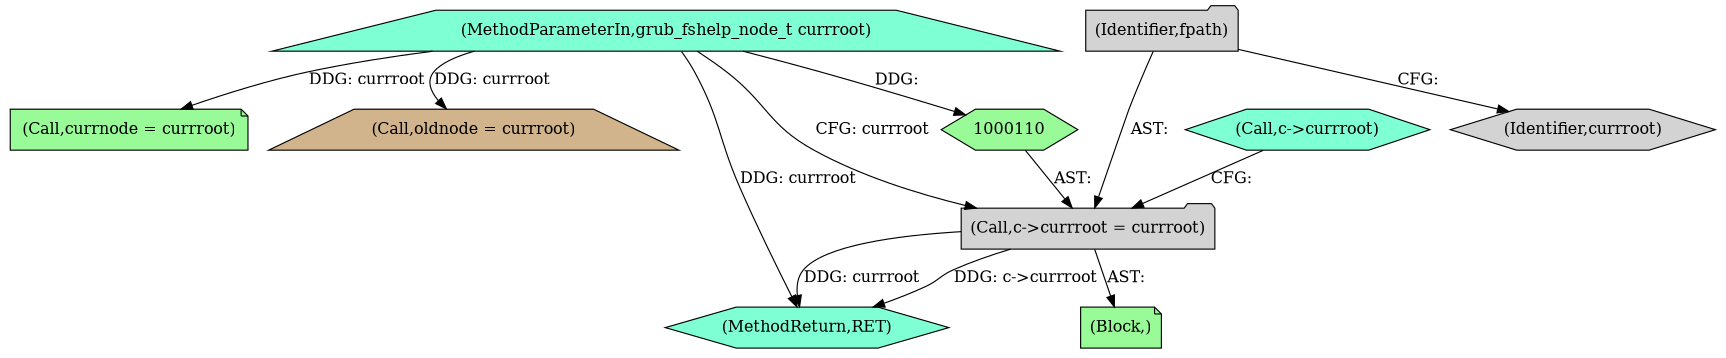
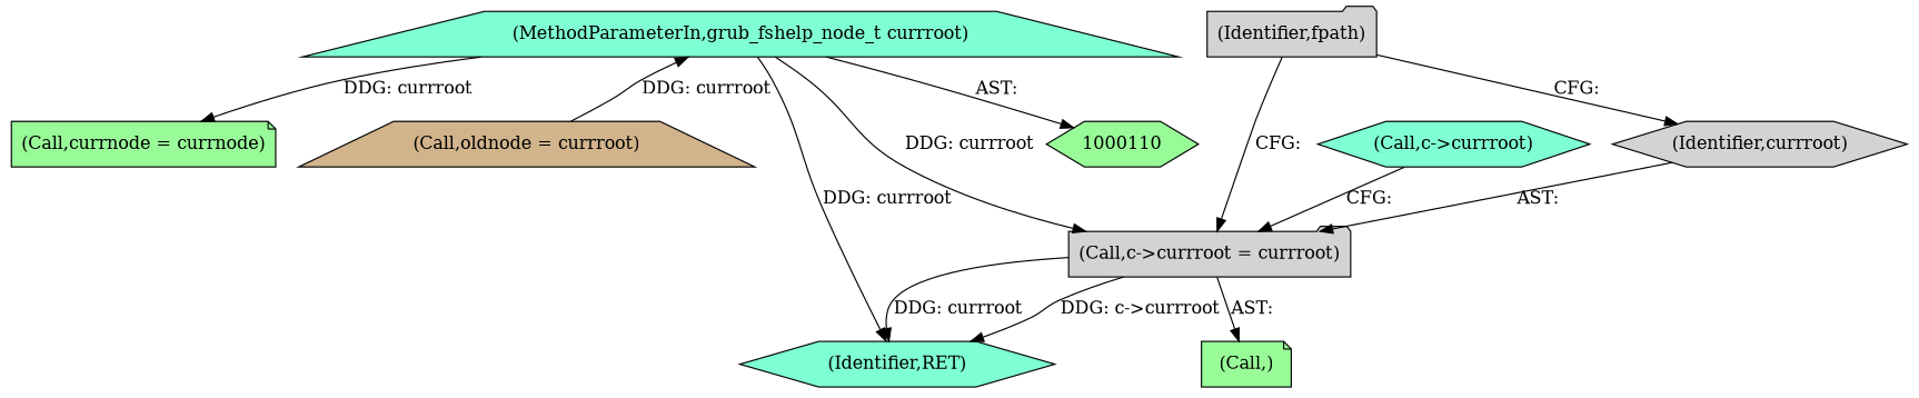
  digraph {
    node [fillcolor=lightgrey shape=hexagon style=filled]
    n1 [label="(Call,c->currroot = currroot)" shape=folder]
-   n2 [fillcolor=aquamarine label="(MethodReturn,RET)"]
-   n3 [fillcolor=palegreen label="(Block,)" shape=note]
+   n2 [fillcolor=aquamarine label="(Identifier,RET)"]
+   n3 [fillcolor=palegreen label="(Call,)" shape=note]
    n4 [label="(Identifier,currroot)"]
    n5 [fillcolor=aquamarine label="(MethodParameterIn,grub_fshelp_node_t currroot)" shape=trapezium]
-   n6 [fillcolor=palegreen label="(Call,currnode = currroot)" shape=note]
+   n6 [fillcolor=palegreen label="(Call,currnode = currnode)" shape=note]
    n7 [fillcolor=tan label="(Call,oldnode = currroot)" shape=trapezium]
    1000110 [fillcolor=palegreen]
    n9 [fillcolor=aquamarine label="(Call,c->currroot)"]
    n10 [label="(Identifier,fpath)" shape=folder]
    n1 -> n2 [label="DDG: c->currroot"]
    n1 -> n2 [label="DDG: currroot"]
    n1 -> n3 [label="AST: "]
-   1000110 -> n1 [label="AST: "]
-   n5 -> n1 [label="CFG: currroot"]
+   n4 -> n1 [label="AST: "]
+   n5 -> n1 [label="DDG: currroot"]
    n5 -> n2 [label="DDG: currroot"]
    n5 -> n6 [label="DDG: currroot"]
-   n5 -> n7 [label="DDG: currroot"]
-   n5 -> 1000110 [label="DDG: "]
+   n7 -> n5 [label="DDG: currroot"]
+   n5 -> 1000110 [label="AST: "]
    n9 -> n1 [label="CFG: "]
-   n10 -> n1 [label="AST: "]
+   n10 -> n1 [label="CFG: "]
    n10 -> n4 [label="CFG: "]
  }
